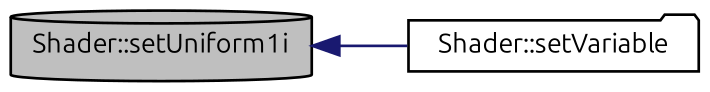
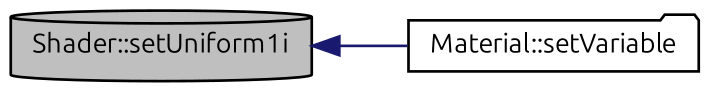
  digraph {
    rankdir=LR
    fontname=Ubuntu
    node [color=black fontname=Ubuntu fontsize=10 style=filled]
    n1 [fillcolor=grey75 fontcolor=black height=0.2 label="Shader::setUniform1i" shape=cylinder width=0.4]
-   n2 [fillcolor=white height=0.2 label="Shader::setVariable" shape=folder width=0.4]
+   n2 [fillcolor=white height=0.2 label="Material::setVariable" shape=folder width=0.4]
    n1 -> n2 [color=midnightblue dir=back fontname=Ubuntu fontsize=10 labelfontname=Helvetica labelfontsize=10 style=solid]
  }
